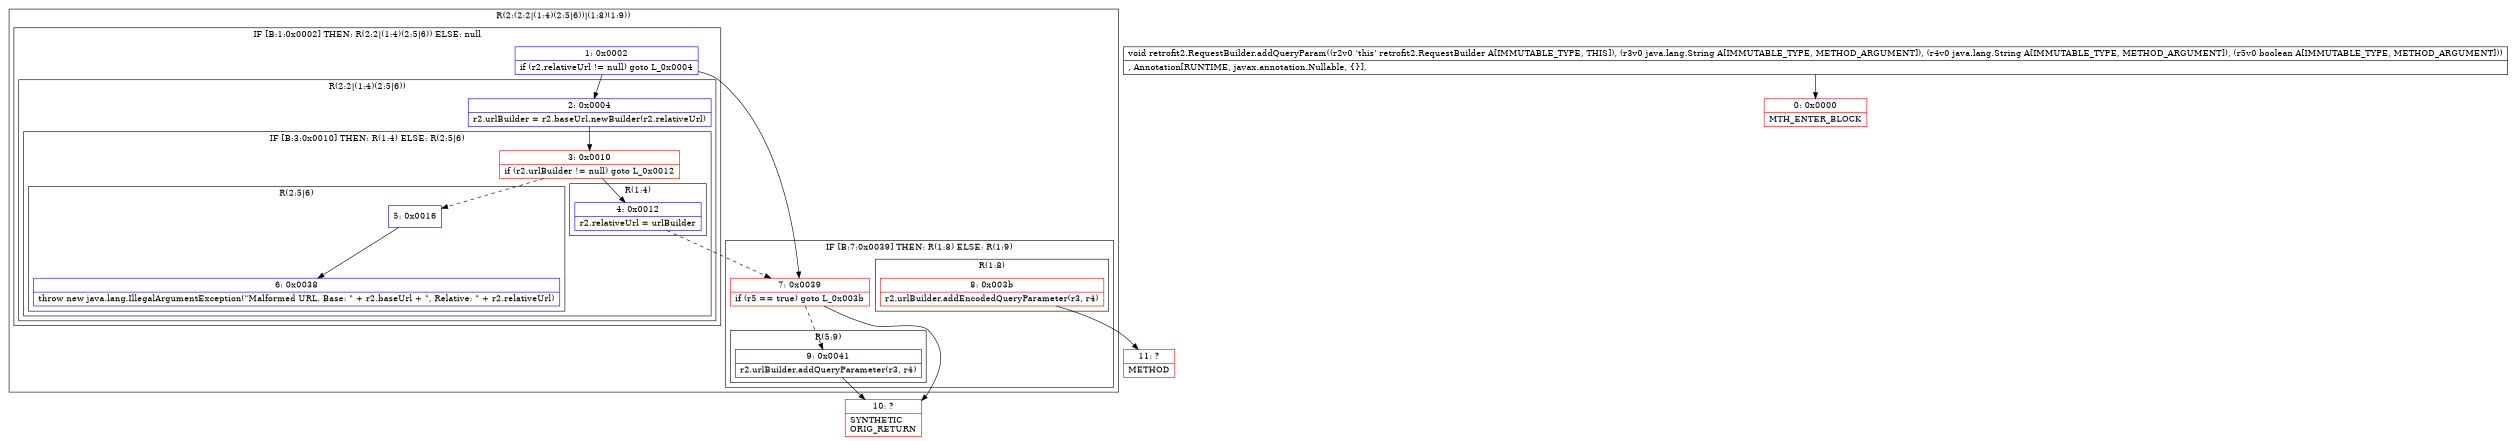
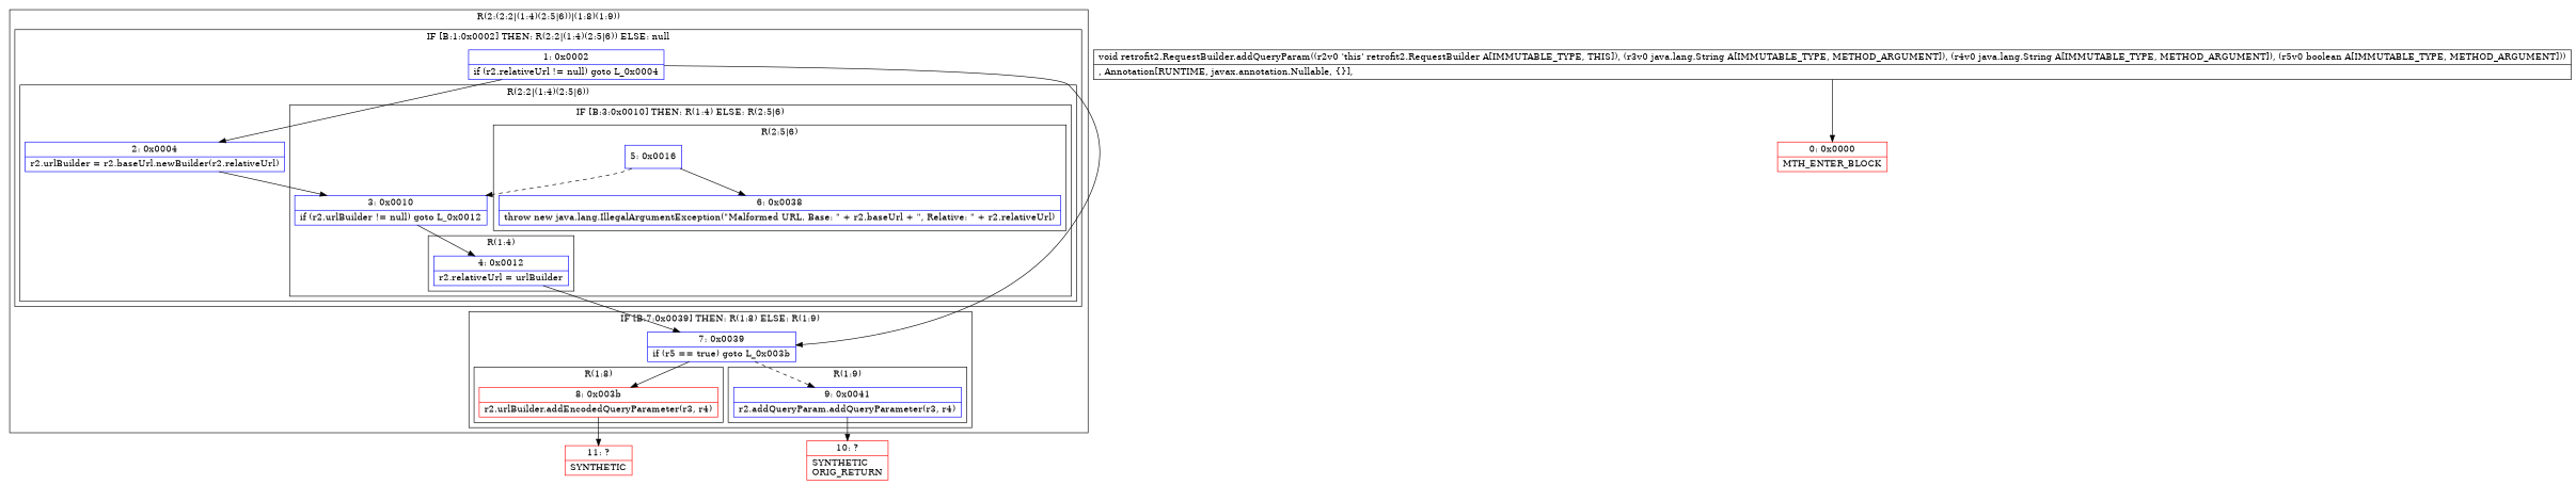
  digraph {
    node [color=blue shape=record]
    n1 [label="{4\:\ 0x0012|r2.relativeUrl = urlBuilder\l}"]
    n2 [label="{5\:\ 0x0016}"]
    n3 [label="{6\:\ 0x0038|throw new java.lang.IllegalArgumentException(\"Malformed URL. Base: \" + r2.baseUrl + \", Relative: \" + r2.relativeUrl)\l}"]
-   n4 [color=red label="{3\:\ 0x0010|if (r2.urlBuilder != null) goto L_0x0012\l}"]
+   n4 [label="{3\:\ 0x0010|if (r2.urlBuilder != null) goto L_0x0012\l}"]
    n5 [label="{2\:\ 0x0004|r2.urlBuilder = r2.baseUrl.newBuilder(r2.relativeUrl)\l}"]
    n6 [label="{1\:\ 0x0002|if (r2.relativeUrl != null) goto L_0x0004\l}"]
    n7 [color=red label="{8\:\ 0x003b|r2.urlBuilder.addEncodedQueryParameter(r3, r4)\l}"]
-   n8 [label="{9\:\ 0x0041|r2.urlBuilder.addQueryParameter(r3, r4)\l}"]
-   n9 [color=red label="{7\:\ 0x0039|if (r5 == true) goto L_0x003b\l}"]
-   n10 [color=red label="{11\:\ ?|METHOD\l}"]
+   n8 [label="{9\:\ 0x0041|r2.addQueryParam.addQueryParameter(r3, r4)\l}"]
+   n9 [label="{7\:\ 0x0039|if (r5 == true) goto L_0x003b\l}"]
+   n10 [color=red label="{11\:\ ?|SYNTHETIC\l}"]
    n11 [color=red label="{10\:\ ?|SYNTHETIC\lORIG_RETURN\l}"]
    n12 [color=red label="{0\:\ 0x0000|MTH_ENTER_BLOCK\l}"]
    n13 [label="{void retrofit2.RequestBuilder.addQueryParam((r2v0 'this' retrofit2.RequestBuilder A[IMMUTABLE_TYPE, THIS]), (r3v0 java.lang.String A[IMMUTABLE_TYPE, METHOD_ARGUMENT]), (r4v0 java.lang.String A[IMMUTABLE_TYPE, METHOD_ARGUMENT]), (r5v0 boolean A[IMMUTABLE_TYPE, METHOD_ARGUMENT]))  | , Annotation[RUNTIME, javax.annotation.Nullable, \{\}], \l}" color=""]
    subgraph cluster_1 {
      label="R(2:(2:2|(1:4)(2:5|6))|(1:8)(1:9))"
      subgraph cluster_2 {
        label="IF [B:1:0x0002] THEN: R(2:2|(1:4)(2:5|6)) ELSE: null"
        n6
        subgraph cluster_3 {
          label="R(2:2|(1:4)(2:5|6))"
          n5
          subgraph cluster_4 {
            label="IF [B:3:0x0010] THEN: R(1:4) ELSE: R(2:5|6)"
            n4
            subgraph cluster_5 {
              label="R(1:4)"
              n1
            }
            subgraph cluster_6 {
              label="R(2:5|6)"
              n2
              n3
            }
          }
        }
      }
      subgraph cluster_7 {
        label="IF [B:7:0x0039] THEN: R(1:8) ELSE: R(1:9)"
        n9
        subgraph cluster_8 {
          label="R(1:8)"
          n7
        }
        subgraph cluster_9 {
-         label="R(5:9)"
+         label="R(1:9)"
          n8
        }
      }
    }
-   n1 -> n9 [style=dashed]
+   n1 -> n9
    n2 -> n3
    n4 -> n1
-   n4 -> n2 [style=dashed]
+   n2 -> n4 [style=dashed]
    n5 -> n4
    n6 -> n5
    n6 -> n9 [style=solid]
    n7 -> n10
    n8 -> n11
-   n9 -> n11
+   n9 -> n7
    n9 -> n8 [style=dashed]
    n13 -> n12
  }
